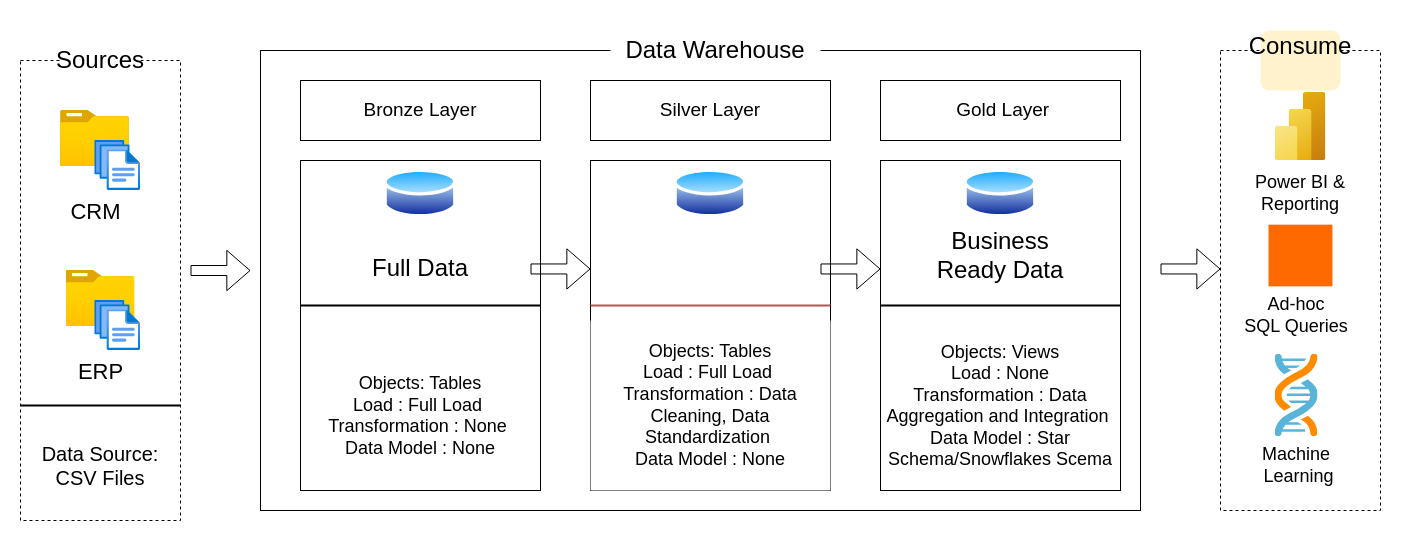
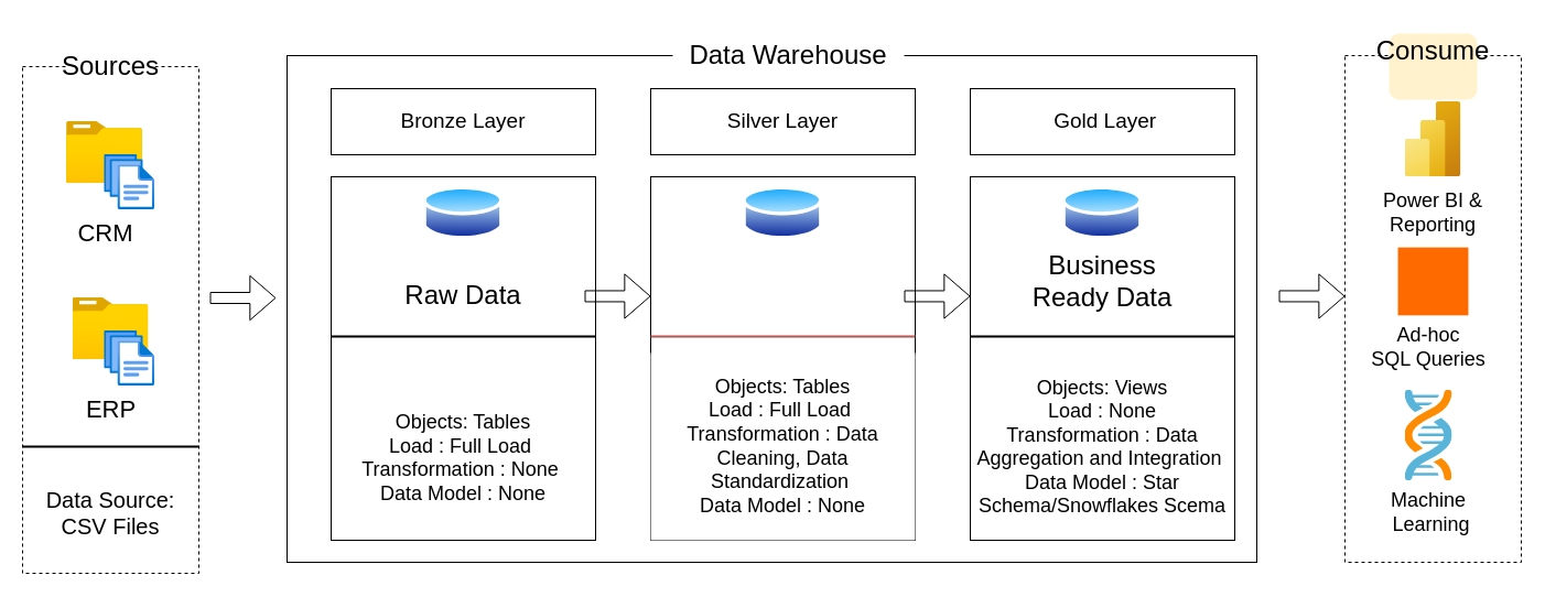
  <mxCell id="0" />
  <mxCell id="1" parent="0" />
  <mxCell id="2" value="" style="rounded=0;whiteSpace=wrap;html=1;dashed=1;" vertex="1" parent="1"><mxGeometry x="20" y="60" width="160" height="460" as="geometry" /></mxCell>
  <mxCell id="3" value="Sources" style="rounded=1;whiteSpace=wrap;html=1;fontSize=24;strokeColor=none;" vertex="1" parent="1"><mxGeometry x="60" y="30" width="80" height="60" as="geometry" /></mxCell>
  <mxCell id="4" value="" style="rounded=0;whiteSpace=wrap;html=1;" vertex="1" parent="1"><mxGeometry x="260" y="50" width="880" height="460" as="geometry" /></mxCell>
  <mxCell id="5" value="" style="rounded=0;whiteSpace=wrap;html=1;dashed=1;" vertex="1" parent="1"><mxGeometry x="1220" y="50" width="160" height="460" as="geometry" /></mxCell>
  <mxCell id="6" value="Consume&lt;div&gt;&lt;br&gt;&lt;/div&gt;" style="rounded=1;whiteSpace=wrap;html=1;fontSize=24;strokeColor=none;fillColor=#fff2cc;" vertex="1" parent="1"><mxGeometry x="1260" y="30" width="80" height="60" as="geometry" /></mxCell>
  <mxCell id="7" value="&lt;div&gt;Data Warehouse&lt;/div&gt;" style="rounded=1;whiteSpace=wrap;html=1;fontSize=24;strokeColor=none;" vertex="1" parent="1"><mxGeometry x="610" y="20" width="210" height="60" as="geometry" /></mxCell>
  <mxCell id="8" value="Bronze Layer" style="rounded=0;whiteSpace=wrap;html=1;fillColor=none;fontSize=19;" vertex="1" parent="1"><mxGeometry x="300" y="80" width="240" height="60" as="geometry" /></mxCell>
  <mxCell id="9" value="" style="rounded=0;whiteSpace=wrap;html=1;fillColor=none;" vertex="1" parent="1"><mxGeometry x="300" y="160" width="240" height="330" as="geometry" /></mxCell>
  <mxCell id="10" value="Silver Layer" style="rounded=0;whiteSpace=wrap;html=1;fillColor=none;fontSize=19;" vertex="1" parent="1"><mxGeometry x="590" y="80" width="240" height="60" as="geometry" /></mxCell>
  <mxCell id="11" value="&lt;font&gt;&amp;nbsp;Gold Layer&lt;/font&gt;" style="rounded=0;whiteSpace=wrap;html=1;fillColor=none;fontSize=19;" vertex="1" parent="1"><mxGeometry x="880" y="80" width="240" height="60" as="geometry" /></mxCell>
  <mxCell id="12" value="" style="rounded=0;whiteSpace=wrap;html=1;fillColor=none;" vertex="1" parent="1"><mxGeometry x="590" y="160" width="240" height="330" as="geometry" /></mxCell>
  <mxCell id="13" value="" style="rounded=0;whiteSpace=wrap;html=1;fillColor=none;" vertex="1" parent="1"><mxGeometry x="880" y="160" width="240" height="330" as="geometry" /></mxCell>
  <mxCell id="14" value="&lt;div&gt;&lt;font style=&quot;font-size: 22px;&quot;&gt;&lt;br&gt;&lt;/font&gt;&lt;/div&gt;&lt;font style=&quot;font-size: 22px;&quot;&gt;CRM&lt;/font&gt;" style="image;aspect=fixed;html=1;points=[];align=center;fontSize=12;image=img/lib/azure2/general/Folder_Blank.svg;" vertex="1" parent="1"><mxGeometry x="60" y="110" width="69" height="56.0" as="geometry" /></mxCell>
  <mxCell id="15" value="" style="image;aspect=fixed;html=1;points=[];align=center;fontSize=12;image=img/lib/azure2/general/Files.svg;" vertex="1" parent="1"><mxGeometry x="94.29" y="140" width="45.71" height="50" as="geometry" /></mxCell>
  <mxCell id="16" value="&lt;div&gt;&lt;span style=&quot;font-size: 22px;&quot;&gt;&lt;br&gt;&lt;/span&gt;&lt;/div&gt;&lt;span style=&quot;font-size: 22px;&quot;&gt;ERP&lt;/span&gt;" style="image;aspect=fixed;html=1;points=[];align=center;fontSize=12;image=img/lib/azure2/general/Folder_Blank.svg;" vertex="1" parent="1"><mxGeometry x="65.5" y="270" width="69" height="56.0" as="geometry" /></mxCell>
  <mxCell id="17" value="" style="image;aspect=fixed;html=1;points=[];align=center;fontSize=12;image=img/lib/azure2/general/Files.svg;" vertex="1" parent="1"><mxGeometry x="94.29" y="300" width="45.71" height="50" as="geometry" /></mxCell>
  <mxCell id="18" value="" style="image;aspect=fixed;perimeter=ellipsePerimeter;html=1;align=center;shadow=0;dashed=0;spacingTop=3;image=img/lib/active_directory/database.svg;" vertex="1" parent="1"><mxGeometry x="383.51" y="166" width="72.98" height="54" as="geometry" /></mxCell>
  <mxCell id="19" value="" style="image;aspect=fixed;perimeter=ellipsePerimeter;html=1;align=center;shadow=0;dashed=0;spacingTop=3;image=img/lib/active_directory/database.svg;" vertex="1" parent="1"><mxGeometry x="673.51" y="166" width="72.98" height="54" as="geometry" /></mxCell>
  <mxCell id="20" value="" style="image;aspect=fixed;perimeter=ellipsePerimeter;html=1;align=center;shadow=0;dashed=0;spacingTop=3;image=img/lib/active_directory/database.svg;" vertex="1" parent="1"><mxGeometry x="963.51" y="166" width="72.98" height="54" as="geometry" /></mxCell>
- <mxCell id="21" value="Full Data" style="text;html=1;align=center;verticalAlign=middle;whiteSpace=wrap;rounded=0;fontSize=24;labelBackgroundColor=default;" vertex="1" parent="1"><mxGeometry x="345" y="250" width="150" height="35" as="geometry" /></mxCell>
+ <mxCell id="21" value="Raw Data" style="text;html=1;align=center;verticalAlign=middle;whiteSpace=wrap;rounded=0;fontSize=24;labelBackgroundColor=default;" vertex="1" parent="1"><mxGeometry x="345" y="250" width="150" height="35" as="geometry" /></mxCell>
  <mxCell id="22" value="Business Ready Data" style="text;html=1;align=center;verticalAlign=middle;whiteSpace=wrap;rounded=0;fontSize=24;labelBackgroundColor=default;" vertex="1" parent="1"><mxGeometry x="925" y="237.5" width="150" height="35" as="geometry" /></mxCell>
  <mxCell id="23" value="" style="shape=flexArrow;endArrow=classic;html=1;rounded=0;endWidth=29.231;endSize=7.385;" edge="1" parent="1"><mxGeometry width="50" height="50" relative="1" as="geometry"><mxPoint x="190" y="270" as="sourcePoint" /><mxPoint x="250" y="270" as="targetPoint" /></mxGeometry></mxCell>
  <mxCell id="24" value="" style="shape=flexArrow;endArrow=classic;html=1;rounded=0;endWidth=29.231;endSize=7.385;" edge="1" parent="1"><mxGeometry width="50" height="50" relative="1" as="geometry"><mxPoint x="530" y="268.46" as="sourcePoint" /><mxPoint x="590" y="268.46" as="targetPoint" /></mxGeometry></mxCell>
  <mxCell id="25" value="" style="shape=flexArrow;endArrow=classic;html=1;rounded=0;endWidth=29.231;endSize=7.385;" edge="1" parent="1"><mxGeometry width="50" height="50" relative="1" as="geometry"><mxPoint x="820" y="268.46" as="sourcePoint" /><mxPoint x="880" y="268.46" as="targetPoint" /></mxGeometry></mxCell>
  <mxCell id="26" value="" style="shape=flexArrow;endArrow=classic;html=1;rounded=0;endWidth=29.231;endSize=7.385;" edge="1" parent="1"><mxGeometry width="50" height="50" relative="1" as="geometry"><mxPoint x="1160" y="268.46" as="sourcePoint" /><mxPoint x="1220" y="268.46" as="targetPoint" /></mxGeometry></mxCell>
  <mxCell id="27" value="" style="line;strokeWidth=2;html=1;" vertex="1" parent="1"><mxGeometry x="300" y="300" width="240" height="10" as="geometry" /></mxCell>
  <mxCell id="28" value="" style="line;strokeWidth=2;html=1;fillColor=none;gradientColor=#ea6b66;strokeColor=light-dark(#B85450,#FFFFFF);" vertex="1" parent="1"><mxGeometry x="590" y="300" width="240" height="10" as="geometry" /></mxCell>
  <mxCell id="29" value="" style="line;strokeWidth=2;html=1;" vertex="1" parent="1"><mxGeometry x="880" y="300" width="240" height="10" as="geometry" /></mxCell>
  <mxCell id="30" value="&lt;div&gt;&lt;font style=&quot;font-size: 18px; background-color: light-dark(#ffffff, var(--ge-dark-color, #121212));&quot;&gt;&lt;br&gt;&lt;/font&gt;&lt;/div&gt;&lt;font style=&quot;font-size: 18px; background-color: light-dark(#ffffff, var(--ge-dark-color, #121212));&quot;&gt;Objects: Tables&lt;/font&gt;&lt;div&gt;&lt;font style=&quot;font-size: 18px; background-color: light-dark(#ffffff, var(--ge-dark-color, #121212));&quot;&gt;Load : Full Load&amp;nbsp;&lt;/font&gt;&lt;/div&gt;&lt;div&gt;&lt;font style=&quot;font-size: 18px; background-color: light-dark(#ffffff, var(--ge-dark-color, #121212));&quot;&gt;Transformation : None&amp;nbsp;&lt;/font&gt;&lt;/div&gt;&lt;div&gt;&lt;font style=&quot;font-size: 18px; background-color: light-dark(#ffffff, var(--ge-dark-color, #121212));&quot;&gt;Data Model : None&lt;/font&gt;&lt;/div&gt;" style="text;html=1;align=center;verticalAlign=middle;whiteSpace=wrap;rounded=0;" vertex="1" parent="1"><mxGeometry x="300" y="320" width="240" height="170" as="geometry" /></mxCell>
  <mxCell id="31" value="&lt;div&gt;&lt;span style=&quot;background-color: light-dark(#ffffff, var(--ge-dark-color, #121212)); font-size: 18px; color: light-dark(rgb(0, 0, 0), rgb(255, 255, 255));&quot;&gt;Objects: Tables&lt;/span&gt;&lt;/div&gt;&lt;div&gt;&lt;font style=&quot;font-size: 18px; background-color: light-dark(#ffffff, var(--ge-dark-color, #121212));&quot;&gt;Load : Full Load&amp;nbsp;&lt;/font&gt;&lt;/div&gt;&lt;div&gt;&lt;font style=&quot;font-size: 18px; background-color: light-dark(#ffffff, var(--ge-dark-color, #121212));&quot;&gt;Transformation : Data Cleaning, Data Standardization&lt;/font&gt;&lt;span style=&quot;background-color: light-dark(#ffffff, var(--ge-dark-color, #121212)); font-size: 18px; color: light-dark(rgb(0, 0, 0), rgb(255, 255, 255));&quot;&gt;&amp;nbsp;&lt;/span&gt;&lt;/div&gt;&lt;div&gt;&lt;font style=&quot;font-size: 18px; background-color: light-dark(#ffffff, var(--ge-dark-color, #121212));&quot;&gt;Data Model : None&lt;/font&gt;&lt;/div&gt;" style="text;html=1;align=center;verticalAlign=middle;whiteSpace=wrap;rounded=0;fillColor=default;" vertex="1" parent="1"><mxGeometry x="590" y="320" width="240" height="170" as="geometry" /></mxCell>
  <mxCell id="32" value="&lt;div&gt;&lt;font style=&quot;font-size: 18px; background-color: light-dark(#ffffff, var(--ge-dark-color, #121212));&quot;&gt;&lt;br&gt;&lt;/font&gt;&lt;/div&gt;&lt;font style=&quot;font-size: 18px; background-color: light-dark(#ffffff, var(--ge-dark-color, #121212));&quot;&gt;Objects: Views&lt;/font&gt;&lt;span style=&quot;color: rgba(0, 0, 0, 0); font-family: monospace; font-size: 0px; text-align: start; text-wrap-mode: nowrap;&quot;&gt;%3CmxGraphModel%3E%3Croot%3E%3CmxCell%20id%3D%220%22%2F%3E%3CmxCell%20id%3D%221%22%20parent%3D%220%22%2F%3E%3CmxCell%20id%3D%222%22%20value%3D%22%26lt%3Bdiv%26gt%3B%26lt%3Bfont%20style%3D%26quot%3Bfont-size%3A%2018px%3B%20background-color%3A%20light-dark(%23ffffff%2C%20var(--ge-dark-color%2C%20%23121212))%3B%26quot%3B%26gt%3B%26lt%3Bbr%26gt%3B%26lt%3B%2Ffont%26gt%3B%26lt%3B%2Fdiv%26gt%3B%26lt%3Bfont%20style%3D%26quot%3Bfont-size%3A%2018px%3B%20background-color%3A%20light-dark(%23ffffff%2C%20var(--ge-dark-color%2C%20%23121212))%3B%26quot%3B%26gt%3BObjects%3A%20Tables%26lt%3B%2Ffont%26gt%3B%26lt%3Bdiv%26gt%3B%26lt%3Bfont%20style%3D%26quot%3Bfont-size%3A%2018px%3B%20background-color%3A%20light-dark(%23ffffff%2C%20var(--ge-dark-color%2C%20%23121212))%3B%26quot%3B%26gt%3BLoad%20%3A%20Full%20Load%26amp%3Bnbsp%3B%26lt%3B%2Ffont%26gt%3B%26lt%3B%2Fdiv%26gt%3B%26lt%3Bdiv%26gt%3B%26lt%3Bfont%20style%3D%26quot%3Bfont-size%3A%2018px%3B%20background-color%3A%20light-dark(%23ffffff%2C%20var(--ge-dark-color%2C%20%23121212))%3B%26quot%3B%26gt%3BTransformation%20%3A%20None%26amp%3Bnbsp%3B%26lt%3B%2Ffont%26gt%3B%26lt%3B%2Fdiv%26gt%3B%26lt%3Bdiv%26gt%3B%26lt%3Bfont%20style%3D%26quot%3Bfont-size%3A%2018px%3B%20background-color%3A%20light-dark(%23ffffff%2C%20var(--ge-dark-color%2C%20%23121212))%3B%26quot%3B%26gt%3BData%20Model%20%3A%20None%26lt%3B%2Ffont%26gt%3B%26lt%3B%2Fdiv%26gt%3B%22%20style%3D%22text%3Bhtml%3D1%3Balign%3Dcenter%3BverticalAlign%3Dmiddle%3BwhiteSpace%3Dwrap%3Brounded%3D0%3B%22%20vertex%3D%221%22%20parent%3D%221%22%3E%3CmxGeometry%20x%3D%22320%22%20y%3D%22320%22%20width%3D%22240%22%20height%3D%22170%22%20as%3D%22geometry%22%2F%3E%3C%2FmxCell%3E%3C%2Froot%3E%3C%2FmxGraphModel&lt;/span&gt;&lt;div&gt;&lt;font style=&quot;font-size: 18px; background-color: light-dark(#ffffff, var(--ge-dark-color, #121212));&quot;&gt;Load : None&lt;/font&gt;&lt;/div&gt;&lt;div&gt;&lt;font style=&quot;font-size: 18px; background-color: light-dark(#ffffff, var(--ge-dark-color, #121212));&quot;&gt;Transformation : Data Aggregation and Integration&amp;nbsp;&lt;/font&gt;&lt;/div&gt;&lt;div&gt;&lt;font style=&quot;font-size: 18px; background-color: light-dark(#ffffff, var(--ge-dark-color, #121212));&quot;&gt;Data Model : Star Schema/Snowflakes Scema&lt;/font&gt;&lt;/div&gt;" style="text;html=1;align=center;verticalAlign=middle;whiteSpace=wrap;rounded=0;" vertex="1" parent="1"><mxGeometry x="880" y="310" width="240" height="170" as="geometry" /></mxCell>
  <mxCell id="33" value="" style="image;aspect=fixed;html=1;points=[];align=center;fontSize=12;image=img/lib/azure2/analytics/Power_BI_Embedded.svg;" vertex="1" parent="1"><mxGeometry x="1274.5" y="92" width="51" height="68" as="geometry" /></mxCell>
  <mxCell id="34" value="" style="points=[];aspect=fixed;html=1;align=center;shadow=0;dashed=0;fillColor=#FF6A00;strokeColor=none;shape=mxgraph.alibaba_cloud.assettech;" vertex="1" parent="1"><mxGeometry x="1268.04" y="224.15" width="63.92" height="61.7" as="geometry" /></mxCell>
  <mxCell id="35" value="" style="image;sketch=0;aspect=fixed;html=1;points=[];align=center;fontSize=12;image=img/lib/mscae/Genomics_Accounts.svg;" vertex="1" parent="1"><mxGeometry x="1274.5" y="353.65" width="43" height="82.69" as="geometry" /></mxCell>
  <mxCell id="36" value="Power BI &amp;amp; Reporting" style="text;html=1;align=center;verticalAlign=middle;whiteSpace=wrap;rounded=0;fontSize=18;" vertex="1" parent="1"><mxGeometry x="1220" y="178" width="160" height="30" as="geometry" /></mxCell>
  <mxCell id="37" value="Ad-hoc&lt;div&gt;SQL Queries&lt;/div&gt;" style="text;html=1;align=center;verticalAlign=middle;whiteSpace=wrap;rounded=0;fontSize=18;" vertex="1" parent="1"><mxGeometry x="1216" y="300" width="160" height="30" as="geometry" /></mxCell>
  <mxCell id="38" value="Machine&lt;div&gt;&amp;nbsp;Learning&lt;/div&gt;" style="text;html=1;align=center;verticalAlign=middle;whiteSpace=wrap;rounded=0;fontSize=18;" vertex="1" parent="1"><mxGeometry x="1216" y="450" width="160" height="30" as="geometry" /></mxCell>
  <mxCell id="39" value="" style="line;strokeWidth=2;html=1;" vertex="1" parent="1"><mxGeometry x="20" y="400" width="160" height="10" as="geometry" /></mxCell>
  <mxCell id="40" value="&lt;font style=&quot;font-size: 20px;&quot;&gt;Data Source: CSV Files&lt;/font&gt;" style="text;html=1;align=center;verticalAlign=middle;whiteSpace=wrap;rounded=0;" vertex="1" parent="1"><mxGeometry x="20" y="450" width="160" height="30" as="geometry" /></mxCell>
